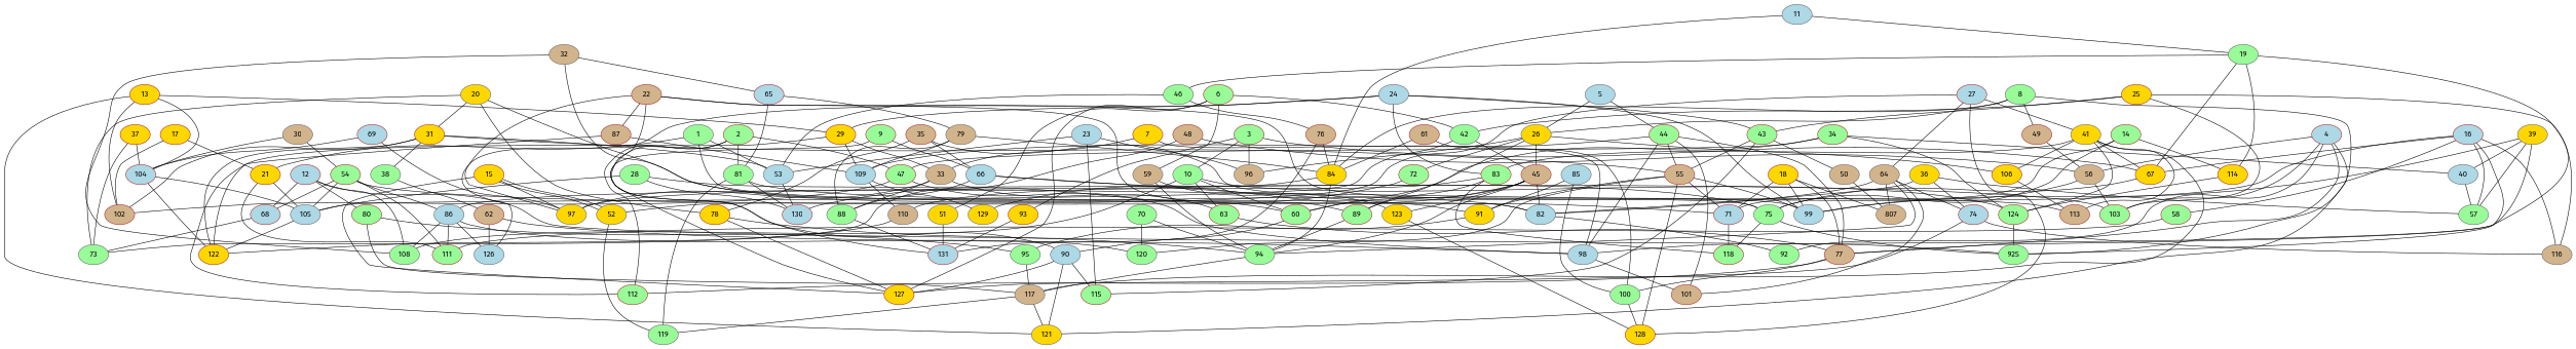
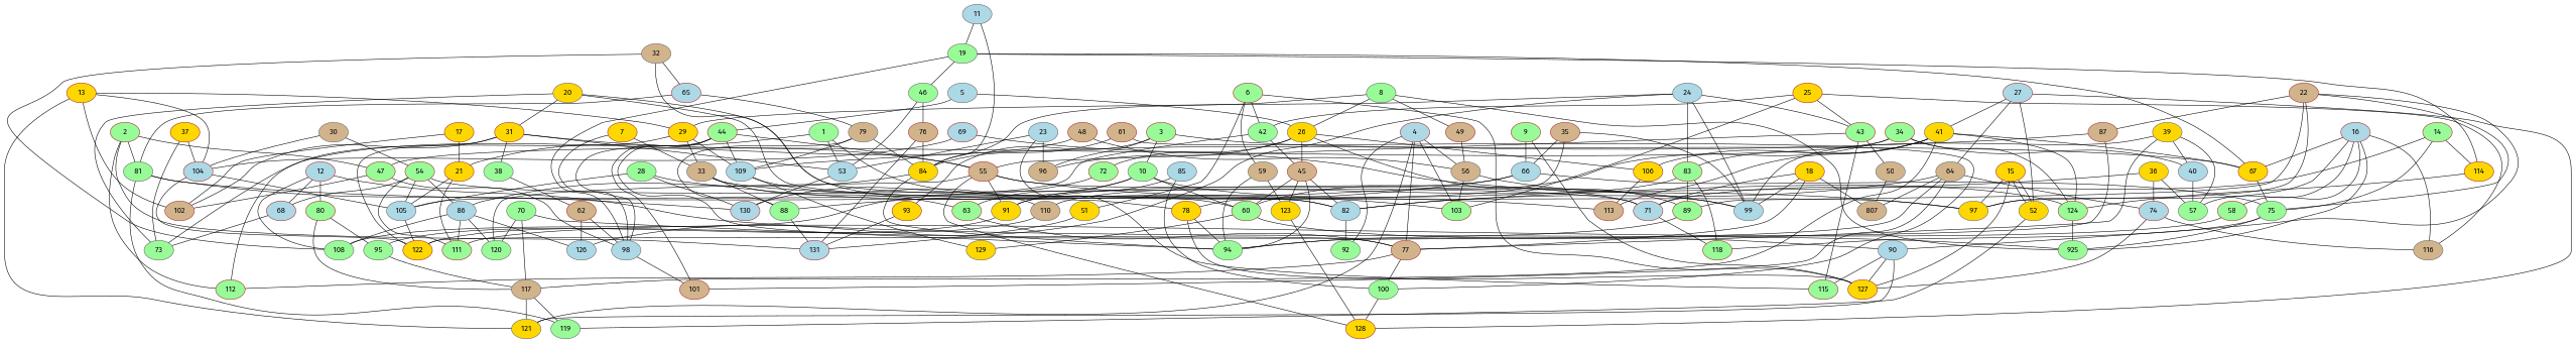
  graph {
    fontname="Fira Sans"
    node [color=brown fillcolor=palegreen fontname="Fira Sans" style=filled]
    edge [fontname="Fira Sans"]
    1 [color=gray40]
    21 [fillcolor=gold]
    53 [color=gray40 fillcolor=lightblue]
    82 [color=gray40 fillcolor=lightblue]
    105 [color=gray40 fillcolor=lightblue]
    111
    130 [fillcolor=lightblue]
    92 [color=gray40]
    2
    47
    81 [color=gray40]
    112
    131 [fillcolor=lightblue]
    98 [color=gray40 fillcolor=lightblue]
    102 [fillcolor=tan]
    113 [fillcolor=tan]
    119 [color=gray40]
    10 [color=gray40]
    3
    67 [fillcolor=gold]
    93 [fillcolor=gold]
    96 [color=gray40 fillcolor=tan]
    60
    63
    108 [color=gray40]
    124
    75 [color=gray40]
    4 [fillcolor=lightblue]
    56 [color=gray40 fillcolor=tan]
    77 [fillcolor=tan]
    103
    121 [color=gray40 fillcolor=gold]
    99 [color=gray40 fillcolor=lightblue]
    100 [color=gray40]
    5 [color=gray40 fillcolor=lightblue]
    26 [color=gray40 fillcolor=gold]
    44
    89
    45 [fillcolor=tan]
    72
    106 [fillcolor=gold]
    109 [color=gray40 fillcolor=lightblue]
    55 [fillcolor=tan]
    101 [fillcolor=tan]
    42 [color=gray40]
    6
    51 [color=gray40 fillcolor=gold]
    59 [color=gray40 fillcolor=tan]
    127 [fillcolor=gold]
    94 [color=gray40]
    123 [color=gray40 fillcolor=gold]
    7 [fillcolor=gold]
    33 [color=gray40 fillcolor=tan]
    97 [color=gray40 fillcolor=gold]
    88 [color=gray40]
    8 [color=gray40]
    49 [fillcolor=tan]
    84 [color=gray40 fillcolor=gold]
    n59 [color=gray40 label=925]
    86 [color=gray40 fillcolor=lightblue]
    9
    66 [color=gray40 fillcolor=lightblue]
    91 [color=gray40 fillcolor=gold]
    90 [color=gray40 fillcolor=lightblue]
    129 [color=gray40 fillcolor=gold]
    11 [color=gray40 fillcolor=lightblue]
    19 [color=gray40]
    114 [fillcolor=gold]
    46 [color=gray40]
    12 [fillcolor=lightblue]
    68 [fillcolor=lightblue]
    80
    73 [color=gray40]
    117 [color=gray40 fillcolor=tan]
    95 [color=gray40]
    13 [fillcolor=gold]
    29 [fillcolor=gold]
    104 [fillcolor=lightblue]
    122 [fillcolor=gold]
    71 [fillcolor=lightblue]
    14
    118
    15 [fillcolor=gold]
    52 [color=gray40 fillcolor=gold]
    16 [fillcolor=lightblue]
    57 [color=gray40]
    58
    116 [color=gray40 fillcolor=tan]
    17 [fillcolor=gold]
    18 [fillcolor=gold]
    n91 [color=gray40 fillcolor=tan label=807]
    76 [fillcolor=tan]
    20 [color=gray40 fillcolor=gold]
    31 [fillcolor=gold]
    78 [fillcolor=gold]
    38 [color=gray40]
    22 [fillcolor=tan]
    87 [fillcolor=tan]
    115
    23 [color=gray40 fillcolor=lightblue]
    24 [color=gray40 fillcolor=lightblue]
    43
    83
    126 [color=gray40 fillcolor=lightblue]
    50 [color=gray40 fillcolor=tan]
    110 [color=gray40 fillcolor=tan]
    25 [fillcolor=gold]
    27 [fillcolor=lightblue]
    41 [color=gray40 fillcolor=gold]
    64 [color=gray40 fillcolor=tan]
    128 [fillcolor=gold]
    74 [fillcolor=lightblue]
    28 [color=gray40]
    30 [color=gray40 fillcolor=tan]
    54
    62 [fillcolor=tan]
    120 [color=gray40]
    32 [color=gray40 fillcolor=tan]
    65 [fillcolor=lightblue]
    79 [color=gray40 fillcolor=tan]
    34
    40 [color=gray40 fillcolor=lightblue]
    35 [fillcolor=tan]
    36 [color=gray40 fillcolor=gold]
    37 [fillcolor=gold]
    39 [color=gray40 fillcolor=gold]
    48 [fillcolor=tan]
    61 [fillcolor=tan]
    69 [fillcolor=lightblue]
    70 [color=gray40]
    85 [color=gray40 fillcolor=lightblue]
    1 -- 21
    1 -- 53
    1 -- 82
    21 -- 105
    21 -- 111
    53 -- 130
    82 -- 92
    105 -- 122
    2 -- 47
    2 -- 81
    2 -- 112
    2 -- 131
    47 -- 98
    47 -- 102
    81 -- 130
    81 -- 113
    81 -- 119
    98 -- 101
    10 -- 60
    10 -- 63
    10 -- 108
    10 -- 124
    3 -- 10
    3 -- 67
    3 -- 93
    3 -- 96
    67 -- 75
    93 -- 131
    60 -- 90
-   45 -- 129
+   60 -- 129
    63 -- 77
    124 -- n59
    75 -- n59
    75 -- 118
    4 -- 92
    4 -- 56
    4 -- 77
    4 -- 103
    4 -- 121
    56 -- 103
    56 -- 99
    77 -- 112
    77 -- 100
    100 -- 128
    5 -- 26
    5 -- 44
    26 -- 96
    26 -- 89
    26 -- 45
    26 -- 72
    26 -- 106
    44 -- 98
    44 -- 77
    44 -- 109
    44 -- 55
    44 -- 101
    89 -- 94
    45 -- 82
    45 -- 60
    45 -- 94
    45 -- 123
    72 -- 130
    106 -- 113
    109 -- 129
    109 -- 110
    55 -- 99
    55 -- 91
    55 -- 71
    55 -- 128
    55 -- 120
    42 -- 105
    42 -- 45
    6 -- 42
    6 -- 51
    6 -- 59
    6 -- 127
    51 -- 131
    59 -- 94
    59 -- 123
-   94 -- 117
+   70 -- 117
    123 -- 128
    7 -- 98
    7 -- 33
    33 -- 63
    33 -- 97
    33 -- 88
    88 -- 131
    8 -- 26
    8 -- 49
    8 -- 84
    8 -- n59
    49 -- 56
    84 -- 94
    84 -- 86
    86 -- 111
    86 -- 108
    86 -- 126
    86 -- 120
    9 -- 127
    9 -- 66
    66 -- 75
    66 -- 88
    66 -- 91
    91 -- 95
    90 -- 121
    90 -- 127
    90 -- 115
    11 -- 84
    11 -- 19
    19 -- 98
    19 -- 67
    19 -- 114
    19 -- 46
    114 -- 124
    46 -- 53
    46 -- 76
    12 -- 108
    12 -- n59
    12 -- 68
    12 -- 80
    68 -- 73
    80 -- 117
    80 -- 95
    117 -- 119
    117 -- 121
    95 -- 117
    13 -- 102
    13 -- 121
    13 -- 29
    13 -- 104
    29 -- 112
    29 -- 109
    29 -- 33
    104 -- 105
    104 -- 122
    71 -- 118
    14 -- 75
    14 -- 114
    14 -- 71
    15 -- 127
    15 -- 97
    15 -- 52
    15 -- 52
    52 -- 119
    16 -- 67
    16 -- 97
    16 -- n59
    16 -- 57
    16 -- 58
    16 -- 116
    58 -- 111
    17 -- 21
    17 -- 102
    18 -- 77
    18 -- 99
    18 -- 71
    18 -- n91
    76 -- 131
    76 -- 84
    20 -- 82
    20 -- 73
    20 -- 31
    20 -- 78
    31 -- 53
    31 -- 102
    31 -- 55
    31 -- 122
    31 -- 38
    78 -- 127
    78 -- 94
    38 -- 62
    22 -- 75
    22 -- 89
    22 -- 97
    22 -- 90
    22 -- 87
    87 -- 109
    87 -- 122
    23 -- 53
    23 -- 96
    23 -- 115
    24 -- 99
    24 -- 29
    24 -- 43
    24 -- 83
    24 -- 126
    43 -- 55
    43 -- 115
    43 -- 50
    83 -- 89
    83 -- 118
    83 -- 110
    50 -- n91
    110 -- 122
    25 -- 103
    25 -- 42
    25 -- 116
    25 -- 43
    27 -- 52
    27 -- 41
    27 -- 64
    27 -- 128
    41 -- 113
    41 -- 67
    41 -- 124
    41 -- 106
    41 -- 117
    41 -- 83
    64 -- 82
    64 -- 101
    64 -- 94
    64 -- n91
    64 -- 74
    74 -- 127
    74 -- 116
    28 -- 105
    28 -- 130
    28 -- 103
    30 -- 104
    30 -- 54
    54 -- 105
    54 -- 111
    54 -- 86
    54 -- 68
    54 -- 71
    62 -- 98
    62 -- 126
    32 -- 60
    32 -- 108
    32 -- 65
    65 -- 81
    65 -- 79
    79 -- 109
    79 -- 88
    79 -- 84
    34 -- 47
    34 -- 60
    34 -- 124
    34 -- 40
    40 -- 57
    35 -- 99
    35 -- 66
    35 -- 78
    36 -- 82
    36 -- 57
    36 -- 74
    37 -- 73
    37 -- 104
    39 -- 77
    39 -- 99
    39 -- 57
    39 -- 40
    48 -- 56
    48 -- 73
    61 -- 100
    61 -- 84
    69 -- 97
    69 -- 104
    70 -- 94
    70 -- 120
    85 -- 100
    85 -- 91
  }
